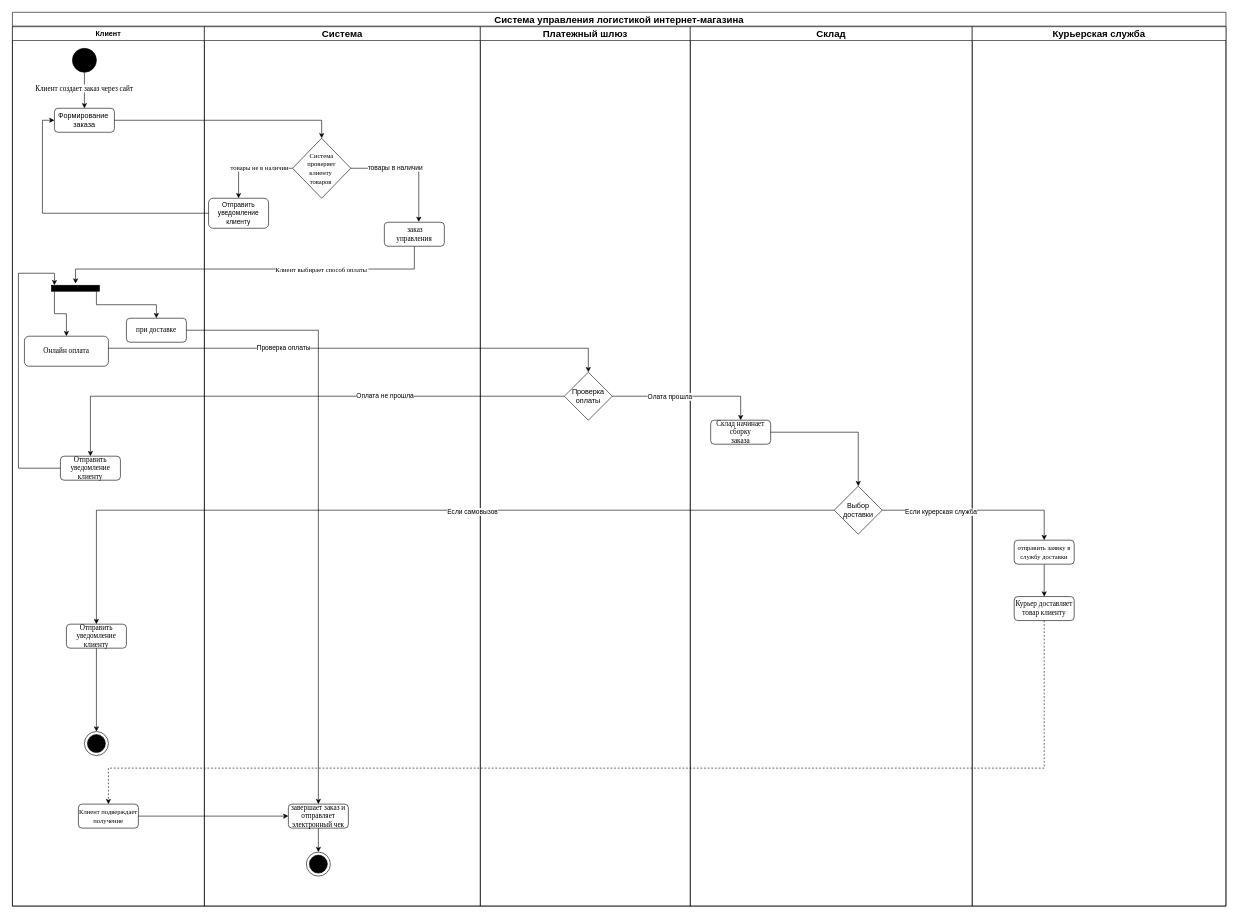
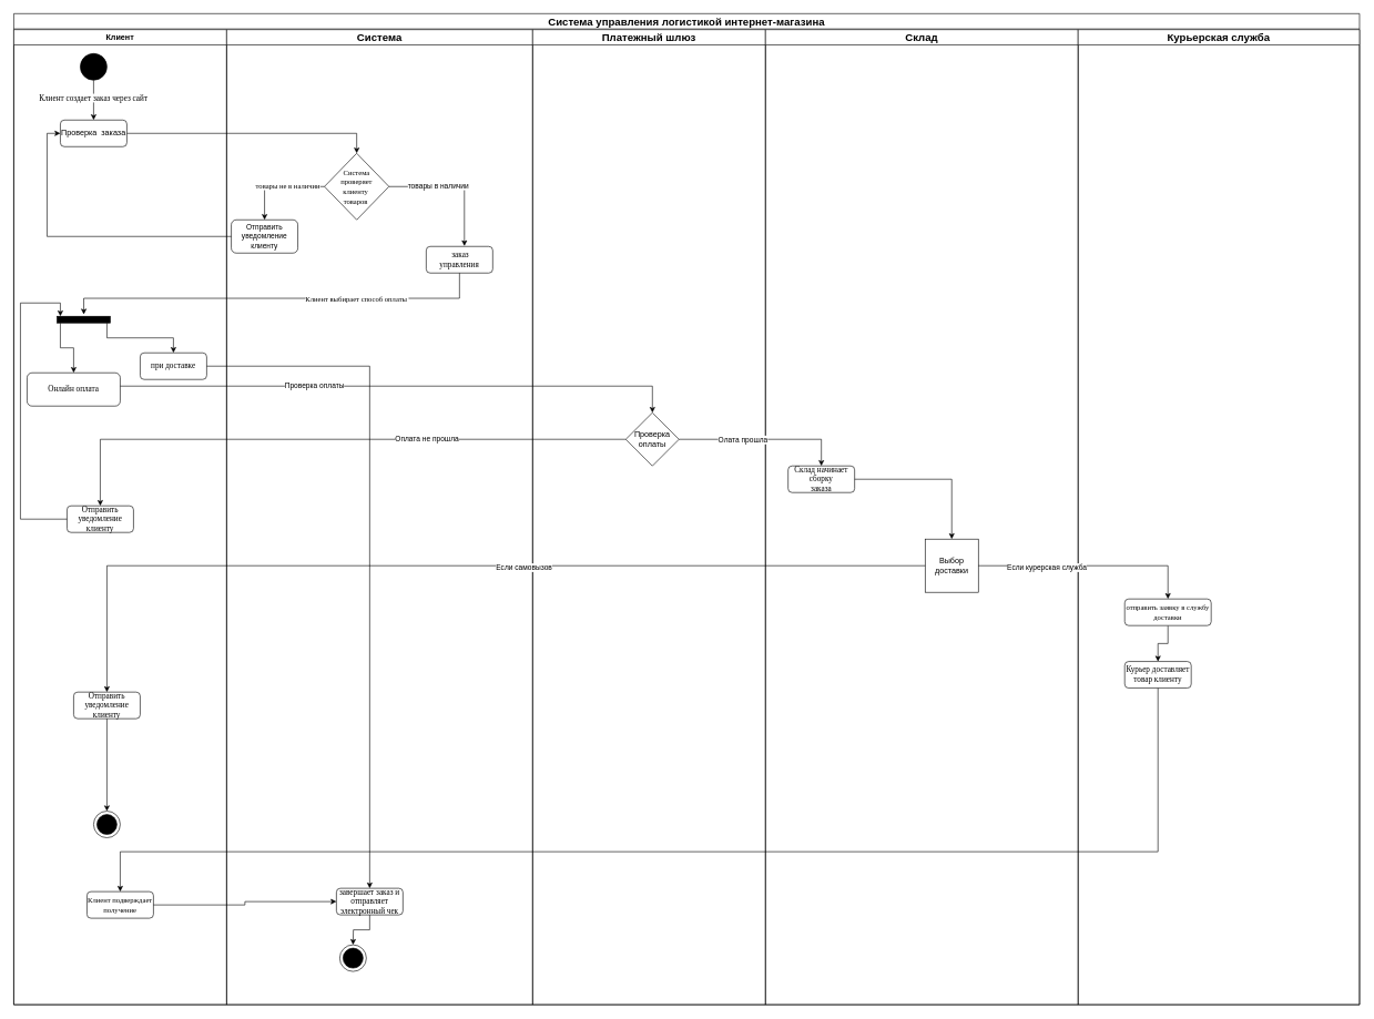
  <mxCell id="0" />
  <mxCell id="1" parent="0" />
  <mxCell id="2" value="&lt;b&gt;&lt;span style=&quot;font-size:12.0pt;line-height:107%;&lt;br/&gt;font-family:&amp;quot;Times New Roman&amp;quot;,serif;mso-fareast-font-family:Calibri;mso-fareast-theme-font:&lt;br/&gt;minor-latin;mso-ansi-language:RU;mso-fareast-language:EN-US;mso-bidi-language:&lt;br/&gt;AR-SA;mso-bidi-font-style:italic&quot;&gt;Система управления логистикой интернет-магазина&lt;/span&gt;&lt;/b&gt;" style="swimlane;whiteSpace=wrap;html=1;" vertex="1" parent="1"><mxGeometry x="20" y="20" width="2023" height="1490" as="geometry" /></mxCell>
  <mxCell id="3" value="Клиент" style="swimlane;whiteSpace=wrap;html=1;" vertex="1" parent="2"><mxGeometry y="24" width="320" height="1466" as="geometry" /></mxCell>
  <mxCell id="4" style="edgeStyle=orthogonalEdgeStyle;rounded=0;orthogonalLoop=1;jettySize=auto;html=1;exitX=0.5;exitY=1;exitDx=0;exitDy=0;entryX=0.5;entryY=0;entryDx=0;entryDy=0;" edge="1" parent="3" source="6" target="7"><mxGeometry relative="1" as="geometry" /></mxCell>
  <mxCell id="5" value="&lt;span style=&quot;line-height: 107%; font-family: &amp;quot;Times New Roman&amp;quot;, serif;&quot;&gt;&lt;font style=&quot;font-size: 12px;&quot;&gt;Клиент создает заказ через сайт&amp;nbsp;&lt;/font&gt;&lt;/span&gt;" style="edgeLabel;html=1;align=center;verticalAlign=middle;resizable=0;points=[];" vertex="1" connectable="0" parent="4"><mxGeometry x="-0.126" relative="1" as="geometry"><mxPoint as="offset" /></mxGeometry></mxCell>
  <mxCell id="6" value="" style="shape=ellipse;html=1;fillColor=strokeColor;fontSize=18;fontColor=#ffffff;" vertex="1" parent="3"><mxGeometry x="100" y="36" width="40" height="40" as="geometry" /></mxCell>
- <mxCell id="7" value="Формирование&amp;nbsp; заказа" style="shape=rect;rounded=1;html=1;whiteSpace=wrap;align=center;" vertex="1" parent="3"><mxGeometry x="70" y="136" width="100" height="40" as="geometry" /></mxCell>
+ <mxCell id="7" value="Проверка&amp;nbsp; заказа" style="shape=rect;rounded=1;html=1;whiteSpace=wrap;align=center;" vertex="1" parent="3"><mxGeometry x="70" y="136" width="100" height="40" as="geometry" /></mxCell>
  <mxCell id="8" value="" style="html=1;points=[[0,0,0,0,5],[0,1,0,0,-5],[1,0,0,0,5],[1,1,0,0,-5]];perimeter=orthogonalPerimeter;outlineConnect=0;targetShapes=umlLifeline;portConstraint=eastwest;newEdgeStyle={&quot;curved&quot;:0,&quot;rounded&quot;:0};rotation=90;fillColor=#000000;" vertex="1" parent="3"><mxGeometry x="100" y="396" width="10" height="80" as="geometry" /></mxCell>
  <mxCell id="9" value="&lt;font face=&quot;Times New Roman, serif&quot;&gt;Онлайн оплата&lt;/font&gt;" style="shape=rect;rounded=1;html=1;whiteSpace=wrap;align=center;" vertex="1" parent="3"><mxGeometry x="20" y="516" width="140" height="50" as="geometry" /></mxCell>
  <mxCell id="10" style="edgeStyle=orthogonalEdgeStyle;rounded=0;orthogonalLoop=1;jettySize=auto;html=1;curved=0;exitX=1;exitY=1;exitDx=0;exitDy=-5;exitPerimeter=0;entryX=0.5;entryY=0;entryDx=0;entryDy=0;" edge="1" parent="3" source="8" target="9"><mxGeometry relative="1" as="geometry" /></mxCell>
  <mxCell id="11" value="&lt;font face=&quot;Times New Roman, serif&quot;&gt;при доставке&lt;/font&gt;" style="shape=rect;rounded=1;html=1;whiteSpace=wrap;align=center;" vertex="1" parent="3"><mxGeometry x="190" y="486" width="100" height="40" as="geometry" /></mxCell>
  <mxCell id="12" style="edgeStyle=orthogonalEdgeStyle;rounded=0;orthogonalLoop=1;jettySize=auto;html=1;curved=0;exitX=1;exitY=0;exitDx=0;exitDy=5;exitPerimeter=0;entryX=0.5;entryY=0;entryDx=0;entryDy=0;" edge="1" parent="3" source="8" target="11"><mxGeometry relative="1" as="geometry" /></mxCell>
  <mxCell id="13" value="&lt;font face=&quot;Times New Roman, serif&quot;&gt;Отправить уведомление клиенту&lt;/font&gt;" style="shape=rect;rounded=1;html=1;whiteSpace=wrap;align=center;" vertex="1" parent="3"><mxGeometry x="80" y="716" width="100" height="40" as="geometry" /></mxCell>
  <mxCell id="14" style="edgeStyle=orthogonalEdgeStyle;rounded=0;orthogonalLoop=1;jettySize=auto;html=1;entryX=0;entryY=1;entryDx=0;entryDy=-5;entryPerimeter=0;exitX=0;exitY=0.5;exitDx=0;exitDy=0;" edge="1" parent="3" source="13" target="8"><mxGeometry relative="1" as="geometry"><mxPoint x="60" y="736" as="sourcePoint" /><Array as="points"><mxPoint x="10" y="736" /><mxPoint x="10" y="411" /><mxPoint x="70" y="411" /></Array></mxGeometry></mxCell>
  <mxCell id="15" value="&lt;font face=&quot;Times New Roman, serif&quot;&gt;Отправить уведомление клиенту&lt;/font&gt;" style="shape=rect;rounded=1;html=1;whiteSpace=wrap;align=center;" vertex="1" parent="3"><mxGeometry x="90" y="996" width="100" height="40" as="geometry" /></mxCell>
  <mxCell id="16" value="" style="shape=mxgraph.sysml.actFinal;html=1;verticalLabelPosition=bottom;labelBackgroundColor=#ffffff;verticalAlign=top;" vertex="1" parent="3"><mxGeometry x="120" y="1175" width="40" height="40" as="geometry" /></mxCell>
  <mxCell id="17" style="edgeStyle=orthogonalEdgeStyle;rounded=0;orthogonalLoop=1;jettySize=auto;html=1;entryX=0.5;entryY=0;entryDx=0;entryDy=0;entryPerimeter=0;" edge="1" parent="3" source="15" target="16"><mxGeometry relative="1" as="geometry" /></mxCell>
  <mxCell id="18" value="&lt;font face=&quot;Times New Roman, serif&quot;&gt;&lt;span style=&quot;font-size: 11px;&quot;&gt;Клиент подверждает получение&lt;/span&gt;&lt;/font&gt;" style="shape=rect;rounded=1;html=1;whiteSpace=wrap;align=center;" vertex="1" parent="3"><mxGeometry x="110" y="1296" width="100" height="40" as="geometry" /></mxCell>
  <mxCell id="19" value="&lt;span style=&quot;font-size:12.0pt;line-height:107%;&lt;br/&gt;font-family:&amp;quot;Times New Roman&amp;quot;,serif;mso-fareast-font-family:Calibri;mso-fareast-theme-font:&lt;br/&gt;minor-latin;mso-ansi-language:RU;mso-fareast-language:EN-US;mso-bidi-language:&lt;br/&gt;AR-SA;mso-bidi-font-style:italic&quot;&gt;Система&lt;/span&gt;" style="swimlane;whiteSpace=wrap;html=1;" vertex="1" parent="2"><mxGeometry x="320" y="24" width="460" height="1466" as="geometry" /></mxCell>
  <mxCell id="20" value="&lt;span style=&quot;font-family: &amp;quot;Times New Roman&amp;quot;, serif; font-size: 11px; text-wrap-mode: nowrap; background-color: rgb(255, 255, 255);&quot;&gt;Система&lt;/span&gt;&lt;div&gt;&lt;span style=&quot;font-family: &amp;quot;Times New Roman&amp;quot;, serif; font-size: 11px; text-wrap-mode: nowrap; background-color: rgb(255, 255, 255);&quot;&gt;&amp;nbsp;проверяет&amp;nbsp;&lt;/span&gt;&lt;/div&gt;&lt;div&gt;&lt;span style=&quot;font-family: &amp;quot;Times New Roman&amp;quot;, serif; font-size: 11px; text-wrap-mode: nowrap; background-color: rgb(255, 255, 255);&quot;&gt;клиенту&amp;nbsp;&lt;/span&gt;&lt;/div&gt;&lt;div&gt;&lt;span style=&quot;font-family: &amp;quot;Times New Roman&amp;quot;, serif; font-size: 11px; text-wrap-mode: nowrap; background-color: rgb(255, 255, 255);&quot;&gt;товаров&amp;nbsp;&lt;/span&gt;&lt;/div&gt;" style="rhombus;whiteSpace=wrap;html=1;align=center;" vertex="1" parent="19"><mxGeometry x="147" y="186" width="97" height="100" as="geometry" /></mxCell>
  <mxCell id="21" value="&lt;div style=&quot;&quot;&gt;&lt;span style=&quot;font-size: 11px; background-color: initial;&quot;&gt;Отправить уведомление клиенту&lt;/span&gt;&lt;/div&gt;" style="shape=rect;rounded=1;html=1;whiteSpace=wrap;align=center;" vertex="1" parent="19"><mxGeometry x="7" y="286" width="100" height="50" as="geometry" /></mxCell>
  <mxCell id="22" style="edgeStyle=orthogonalEdgeStyle;rounded=0;orthogonalLoop=1;jettySize=auto;html=1;entryX=0.5;entryY=0;entryDx=0;entryDy=0;" edge="1" parent="19" source="20" target="21"><mxGeometry relative="1" as="geometry"><mxPoint x="-100" y="276" as="targetPoint" /></mxGeometry></mxCell>
  <mxCell id="23" value="&lt;span style=&quot;line-height: 107%; font-family: &amp;quot;Times New Roman&amp;quot;, serif;&quot;&gt;&lt;font&gt;товары не в наличии&lt;/font&gt;&lt;/span&gt;" style="edgeLabel;html=1;align=center;verticalAlign=middle;resizable=0;points=[];" vertex="1" connectable="0" parent="22"><mxGeometry x="-0.197" y="-2" relative="1" as="geometry"><mxPoint as="offset" /></mxGeometry></mxCell>
  <mxCell id="24" value="&lt;span style=&quot;line-height: 107%; font-family: &amp;quot;Times New Roman&amp;quot;, serif;&quot;&gt;&lt;font&gt;&amp;nbsp;заказ&lt;br/&gt;управления&lt;/font&gt;&lt;/span&gt;" style="shape=rect;rounded=1;html=1;whiteSpace=wrap;align=center;" vertex="1" parent="19"><mxGeometry x="300" y="326" width="100" height="40" as="geometry" /></mxCell>
  <mxCell id="25" style="edgeStyle=orthogonalEdgeStyle;rounded=0;orthogonalLoop=1;jettySize=auto;html=1;entryX=0.574;entryY=-0.015;entryDx=0;entryDy=0;entryPerimeter=0;" edge="1" parent="19" source="20" target="24"><mxGeometry relative="1" as="geometry" /></mxCell>
  <mxCell id="26" value="товары в наличии" style="edgeLabel;html=1;align=center;verticalAlign=middle;resizable=0;points=[];" vertex="1" connectable="0" parent="25"><mxGeometry x="-0.284" y="2" relative="1" as="geometry"><mxPoint as="offset" /></mxGeometry></mxCell>
  <mxCell id="27" style="edgeStyle=orthogonalEdgeStyle;rounded=0;orthogonalLoop=1;jettySize=auto;html=1;" edge="1" parent="19" source="28"><mxGeometry relative="1" as="geometry"><mxPoint x="190.0" y="1376.0" as="targetPoint" /></mxGeometry></mxCell>
- <mxCell id="28" value="&lt;span style=&quot;line-height: 107%; font-family: &amp;quot;Times New Roman&amp;quot;, serif;&quot;&gt;&lt;font&gt;завершает заказ и отправляет электронный чек&lt;/font&gt;&lt;/span&gt;" style="shape=rect;rounded=1;html=1;whiteSpace=wrap;align=center;" vertex="1" parent="19"><mxGeometry x="140" y="1296" width="100" height="40" as="geometry" /></mxCell>
+ <mxCell id="28" value="&lt;span style=&quot;line-height: 107%; font-family: &amp;quot;Times New Roman&amp;quot;, serif;&quot;&gt;&lt;font&gt;завершает заказ и отправляет электронный чек&lt;/font&gt;&lt;/span&gt;" style="shape=rect;rounded=1;html=1;whiteSpace=wrap;align=center;" vertex="1" parent="19"><mxGeometry x="165" y="1291" width="100" height="40" as="geometry" /></mxCell>
  <mxCell id="29" value="" style="shape=mxgraph.sysml.actFinal;html=1;verticalLabelPosition=bottom;labelBackgroundColor=#ffffff;verticalAlign=top;" vertex="1" parent="19"><mxGeometry x="170" y="1376" width="40" height="40" as="geometry" /></mxCell>
  <mxCell id="30" value="&lt;span style=&quot;font-size: 16px;&quot;&gt;Платежный шлюз&lt;/span&gt;" style="swimlane;whiteSpace=wrap;html=1;startSize=23;" vertex="1" parent="2"><mxGeometry x="780" y="24" width="350" height="1466" as="geometry" /></mxCell>
  <mxCell id="31" value="Проверка оплаты" style="rhombus;whiteSpace=wrap;html=1;" vertex="1" parent="30"><mxGeometry x="140" y="576" width="80" height="80" as="geometry" /></mxCell>
  <mxCell id="32" value="&lt;span style=&quot;font-size:12.0pt;line-height:107%;&amp;lt;br/&amp;gt;font-family:&amp;quot;Times New Roman&amp;quot;,serif;mso-fareast-font-family:Calibri;mso-fareast-theme-font:&amp;lt;br/&amp;gt;minor-latin;mso-ansi-language:RU;mso-fareast-language:EN-US;mso-bidi-language:&amp;lt;br/&amp;gt;AR-SA;mso-bidi-font-style:italic&quot;&gt;Склад&lt;/span&gt;" style="swimlane;whiteSpace=wrap;html=1;startSize=23;" vertex="1" parent="2"><mxGeometry x="1130" y="24" width="470" height="1466" as="geometry" /></mxCell>
  <mxCell id="33" value="&lt;span style=&quot;line-height: 107%; font-family: &amp;quot;Times New Roman&amp;quot;, serif;&quot; lang=&quot;EN-US&quot;&gt;&lt;font&gt;Склад начинает сборку&lt;br/&gt;заказа&lt;/font&gt;&lt;/span&gt;" style="shape=rect;rounded=1;html=1;whiteSpace=wrap;align=center;" vertex="1" parent="32"><mxGeometry x="34" y="656" width="100" height="40" as="geometry" /></mxCell>
- <mxCell id="34" value="Выбор доставки" style="rhombus;whiteSpace=wrap;html=1;" vertex="1" parent="32"><mxGeometry x="240" y="766" width="80" height="80" as="geometry" /></mxCell>
+ <mxCell id="34" value="Выбор доставки" style="whiteSpace=wrap;html=1;rounded=0;" vertex="1" parent="32"><mxGeometry x="240" y="766" width="80" height="80" as="geometry" /></mxCell>
  <mxCell id="35" style="edgeStyle=orthogonalEdgeStyle;rounded=0;orthogonalLoop=1;jettySize=auto;html=1;entryX=0.5;entryY=0;entryDx=0;entryDy=0;" edge="1" parent="32" source="33" target="34"><mxGeometry relative="1" as="geometry" /></mxCell>
  <mxCell id="36" style="edgeStyle=orthogonalEdgeStyle;rounded=0;orthogonalLoop=1;jettySize=auto;html=1;exitX=1;exitY=0.5;exitDx=0;exitDy=0;entryX=0.5;entryY=0;entryDx=0;entryDy=0;" edge="1" parent="2" source="7" target="20"><mxGeometry relative="1" as="geometry" /></mxCell>
  <mxCell id="37" style="edgeStyle=orthogonalEdgeStyle;rounded=0;orthogonalLoop=1;jettySize=auto;html=1;exitX=0;exitY=0.5;exitDx=0;exitDy=0;entryX=0;entryY=0.5;entryDx=0;entryDy=0;" edge="1" parent="2" source="21" target="7"><mxGeometry relative="1" as="geometry" /></mxCell>
  <mxCell id="38" style="edgeStyle=orthogonalEdgeStyle;rounded=0;orthogonalLoop=1;jettySize=auto;html=1;entryX=-0.28;entryY=0.497;entryDx=0;entryDy=0;entryPerimeter=0;" edge="1" parent="2" source="24" target="8"><mxGeometry relative="1" as="geometry"><mxPoint x="550" y="460" as="targetPoint" /><Array as="points"><mxPoint x="550" y="428" /><mxPoint x="550" y="428" /></Array></mxGeometry></mxCell>
  <mxCell id="39" value="&lt;span style=&quot;line-height: 107%; font-family: &amp;quot;Times New Roman&amp;quot;, serif;&quot;&gt;&lt;font&gt;Клиент выбирает способ оплаты&amp;nbsp;&lt;/font&gt;&lt;/span&gt;" style="edgeLabel;html=1;align=center;verticalAlign=middle;resizable=0;points=[];" vertex="1" connectable="0" parent="38"><mxGeometry x="-0.385" relative="1" as="geometry"><mxPoint as="offset" /></mxGeometry></mxCell>
  <mxCell id="40" value="" style="edgeStyle=orthogonalEdgeStyle;rounded=0;orthogonalLoop=1;jettySize=auto;html=1;entryX=0.5;entryY=0;entryDx=0;entryDy=0;" edge="1" parent="2" source="9" target="31"><mxGeometry relative="1" as="geometry"><mxPoint x="387" y="620" as="targetPoint" /><Array as="points"><mxPoint x="960" y="560" /></Array></mxGeometry></mxCell>
  <mxCell id="41" value="Проверка оплаты" style="edgeLabel;html=1;align=center;verticalAlign=middle;resizable=0;points=[];" vertex="1" connectable="0" parent="40"><mxGeometry x="-0.306" y="1" relative="1" as="geometry"><mxPoint as="offset" /></mxGeometry></mxCell>
  <mxCell id="42" style="edgeStyle=orthogonalEdgeStyle;rounded=0;orthogonalLoop=1;jettySize=auto;html=1;entryX=0.5;entryY=0;entryDx=0;entryDy=0;" edge="1" parent="2" source="31" target="33"><mxGeometry relative="1" as="geometry" /></mxCell>
  <mxCell id="43" value="Олата прошла" style="edgeLabel;html=1;align=center;verticalAlign=middle;resizable=0;points=[];" vertex="1" connectable="0" parent="42"><mxGeometry x="-0.253" relative="1" as="geometry"><mxPoint as="offset" /></mxGeometry></mxCell>
  <mxCell id="44" value="&lt;span style=&quot;font-size:12.0pt;line-height:107%;&lt;br/&gt;font-family:&amp;quot;Times New Roman&amp;quot;,serif;mso-fareast-font-family:Calibri;mso-fareast-theme-font:&lt;br/&gt;minor-latin;mso-ansi-language:RU;mso-fareast-language:EN-US;mso-bidi-language:&lt;br/&gt;AR-SA;mso-bidi-font-style:italic&quot;&gt;Курьерская служба&lt;/span&gt;" style="swimlane;whiteSpace=wrap;html=1;" vertex="1" parent="2"><mxGeometry x="1600" y="24" width="423" height="1466" as="geometry" /></mxCell>
  <mxCell id="45" style="edgeStyle=orthogonalEdgeStyle;rounded=0;orthogonalLoop=1;jettySize=auto;html=1;" edge="1" parent="44" source="46" target="47"><mxGeometry relative="1" as="geometry" /></mxCell>
- <mxCell id="46" value="&lt;span style=&quot;line-height: 107%; font-family: &amp;quot;Times New Roman&amp;quot;, serif;&quot;&gt;&lt;font style=&quot;font-size: 11px;&quot;&gt;отправить заявку в службу доставки&lt;/font&gt;&lt;/span&gt;" style="shape=rect;rounded=1;html=1;whiteSpace=wrap;align=center;" vertex="1" parent="44"><mxGeometry x="70" y="856" width="100" height="40" as="geometry" /></mxCell>
+ <mxCell id="46" value="&lt;span style=&quot;line-height: 107%; font-family: &amp;quot;Times New Roman&amp;quot;, serif;&quot;&gt;&lt;font style=&quot;font-size: 11px;&quot;&gt;отправить заявку в службу доставки&lt;/font&gt;&lt;/span&gt;" style="shape=rect;rounded=1;html=1;whiteSpace=wrap;align=center;" vertex="1" parent="44"><mxGeometry x="70" y="856" width="130" height="40" as="geometry" /></mxCell>
  <mxCell id="47" value="&lt;span style=&quot;line-height: 107%; font-family: &amp;quot;Times New Roman&amp;quot;, serif;&quot; lang=&quot;EN-US&quot;&gt;&lt;font&gt;Курьер доставляет&lt;br/&gt;товар клиенту&lt;/font&gt;&lt;/span&gt;" style="shape=rect;rounded=1;html=1;whiteSpace=wrap;align=center;" vertex="1" parent="44"><mxGeometry x="70" y="950" width="100" height="40" as="geometry" /></mxCell>
  <mxCell id="48" style="edgeStyle=orthogonalEdgeStyle;rounded=0;orthogonalLoop=1;jettySize=auto;html=1;entryX=0.5;entryY=0;entryDx=0;entryDy=0;" edge="1" parent="2" source="31" target="13"><mxGeometry relative="1" as="geometry" /></mxCell>
  <mxCell id="49" value="Оплата не прошла" style="edgeLabel;html=1;align=center;verticalAlign=middle;resizable=0;points=[];" vertex="1" connectable="0" parent="48"><mxGeometry x="-0.325" y="-1" relative="1" as="geometry"><mxPoint as="offset" /></mxGeometry></mxCell>
  <mxCell id="50" style="edgeStyle=orthogonalEdgeStyle;rounded=0;orthogonalLoop=1;jettySize=auto;html=1;entryX=0.5;entryY=0;entryDx=0;entryDy=0;" edge="1" parent="2" source="34" target="15"><mxGeometry relative="1" as="geometry" /></mxCell>
  <mxCell id="51" value="Если самовызов" style="edgeLabel;html=1;align=center;verticalAlign=middle;resizable=0;points=[];" vertex="1" connectable="0" parent="50"><mxGeometry x="-0.15" y="2" relative="1" as="geometry"><mxPoint as="offset" /></mxGeometry></mxCell>
  <mxCell id="52" style="edgeStyle=orthogonalEdgeStyle;rounded=0;orthogonalLoop=1;jettySize=auto;html=1;" edge="1" parent="2" source="34" target="46"><mxGeometry relative="1" as="geometry" /></mxCell>
  <mxCell id="53" value="Если курерская служба" style="edgeLabel;html=1;align=center;verticalAlign=middle;resizable=0;points=[];" vertex="1" connectable="0" parent="52"><mxGeometry x="-0.394" y="-2" relative="1" as="geometry"><mxPoint as="offset" /></mxGeometry></mxCell>
- <mxCell id="54" style="edgeStyle=orthogonalEdgeStyle;rounded=0;orthogonalLoop=1;jettySize=auto;html=1;entryX=0.5;entryY=0;entryDx=0;entryDy=0;dashed=1;" edge="1" parent="2" source="47" target="18"><mxGeometry relative="1" as="geometry"><Array as="points"><mxPoint x="1720" y="1260" /><mxPoint x="160" y="1260" /></Array></mxGeometry></mxCell>
+ <mxCell id="54" style="edgeStyle=orthogonalEdgeStyle;rounded=0;orthogonalLoop=1;jettySize=auto;html=1;entryX=0.5;entryY=0;entryDx=0;entryDy=0;" edge="1" parent="2" source="47" target="18"><mxGeometry relative="1" as="geometry"><Array as="points"><mxPoint x="1720" y="1260" /><mxPoint x="160" y="1260" /></Array></mxGeometry></mxCell>
  <mxCell id="55" style="edgeStyle=orthogonalEdgeStyle;rounded=0;orthogonalLoop=1;jettySize=auto;html=1;entryX=0;entryY=0.5;entryDx=0;entryDy=0;" edge="1" parent="2" source="18" target="28"><mxGeometry relative="1" as="geometry" /></mxCell>
  <mxCell id="56" style="edgeStyle=orthogonalEdgeStyle;rounded=0;orthogonalLoop=1;jettySize=auto;html=1;entryX=0.5;entryY=0;entryDx=0;entryDy=0;" edge="1" parent="2" source="11" target="28"><mxGeometry relative="1" as="geometry" /></mxCell>
